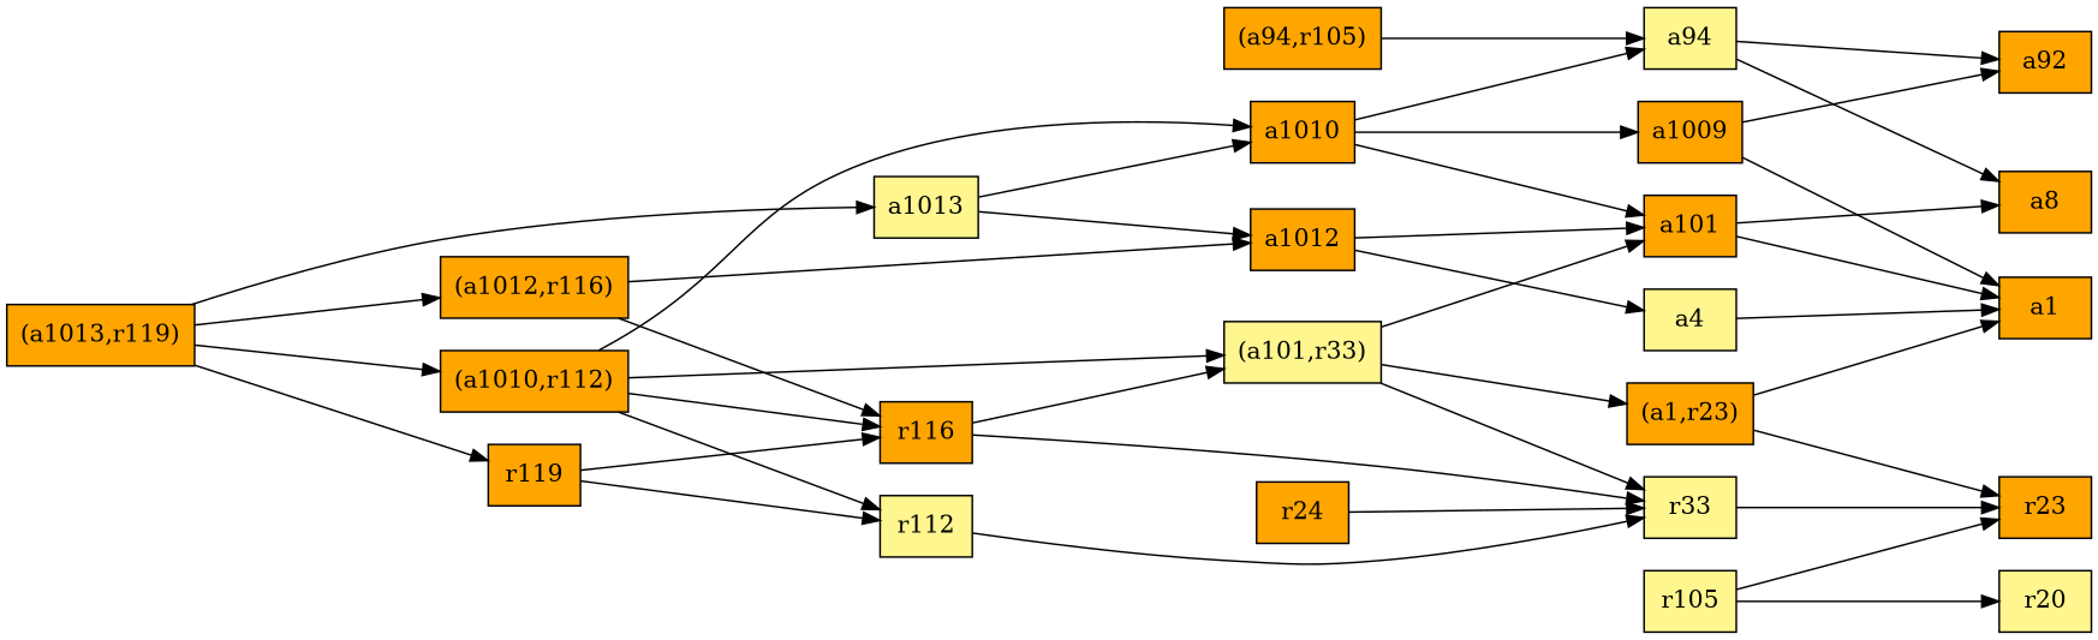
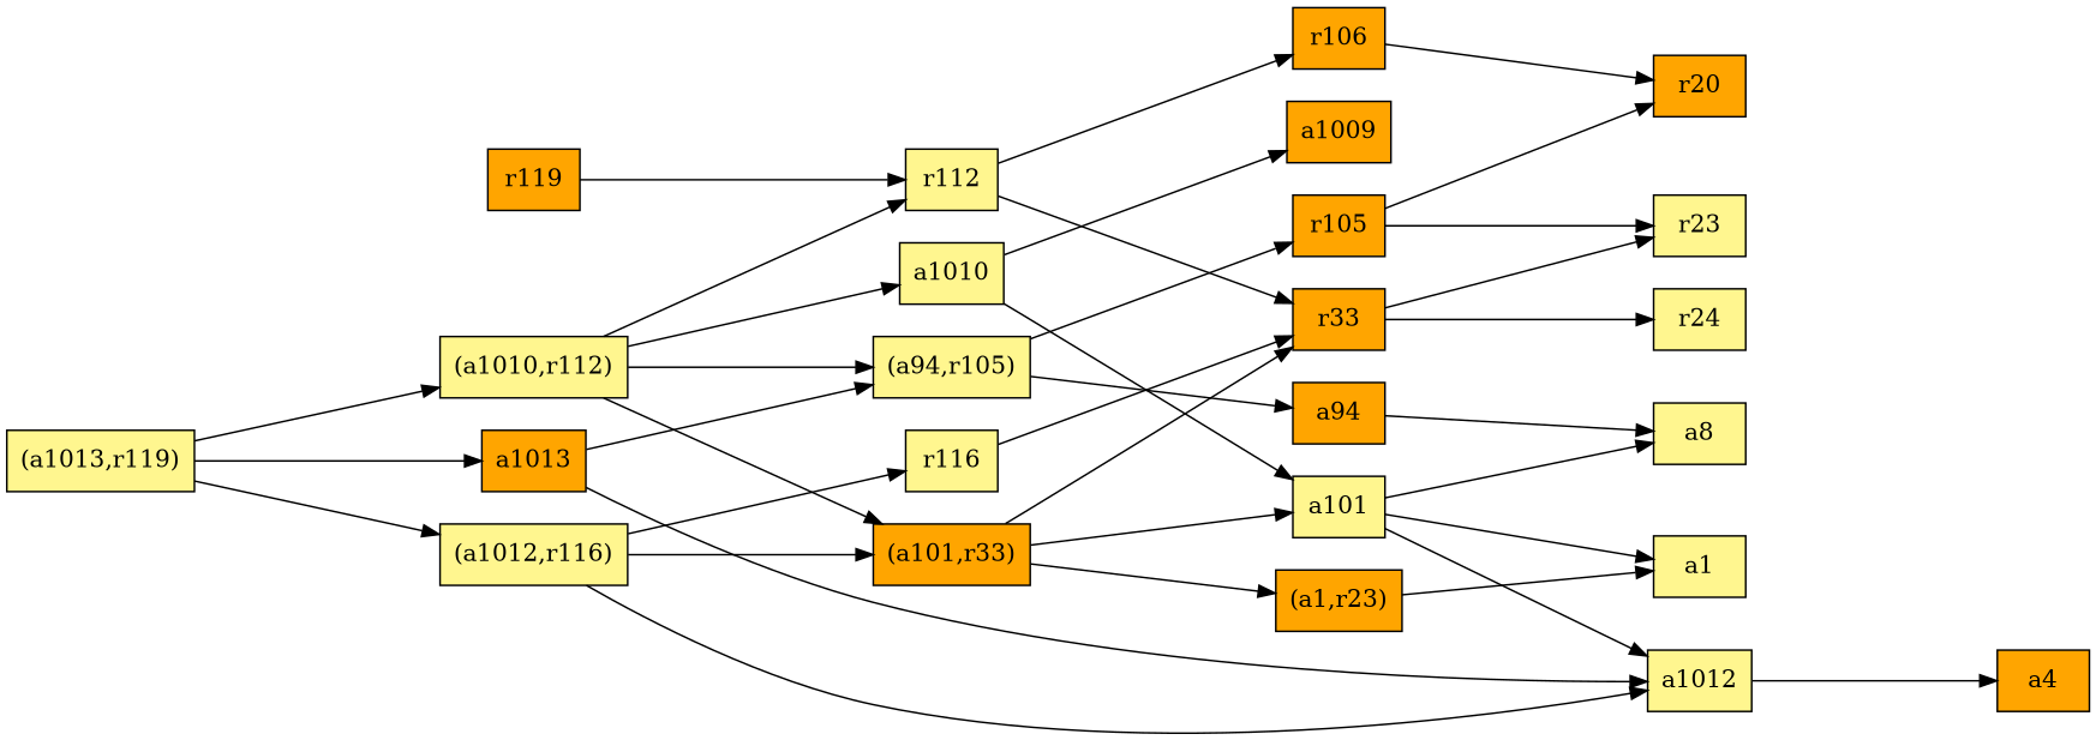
  digraph {
    rankdir=LR
    ranksep=2.0
    node [fillcolor=orange shape=record style=filled]
    n1 [label="{a1009}"]
-   n2 [label="{a92}"]
-   n3 [label="{a1}"]
-   n5 [fillcolor=khaki1 label="{r20}"]
-   n6 [label="{r24}"]
-   n7 [label="{a8}"]
-   n8 [label="{(a1012,r116)}"]
-   n9 [label="{r116}"]
-   n10 [fillcolor=khaki1 label="{(a101,r33)}"]
-   n11 [label="{a1012}"]
-   n12 [fillcolor=khaki1 label="{r33}"]
-   n13 [label="{a101}"]
+   n3 [fillcolor=khaki1 label="{a1}"]
+   n4 [label="{r106}"]
+   n5 [label="{r20}"]
+   n6 [fillcolor=khaki1 label="{r24}"]
+   n7 [fillcolor=khaki1 label="{a8}"]
+   n8 [fillcolor=khaki1 label="{(a1012,r116)}"]
+   n9 [fillcolor=khaki1 label="{r116}"]
+   n10 [label="{(a101,r33)}"]
+   n11 [fillcolor=khaki1 label="{a1012}"]
+   n12 [label="{r33}"]
+   n13 [fillcolor=khaki1 label="{a101}"]
    n14 [label="{(a1,r23)}"]
-   n15 [fillcolor=khaki1 label="{a4}"]
-   n16 [label="{(a1010,r112)}"]
-   n17 [label="{(a94,r105)}"]
-   n18 [label="{a1010}"]
+   n15 [label="{a4}"]
+   n16 [fillcolor=khaki1 label="{(a1010,r112)}"]
+   n17 [fillcolor=khaki1 label="{(a94,r105)}"]
+   n18 [fillcolor=khaki1 label="{a1010}"]
    n19 [fillcolor=khaki1 label="{r112}"]
-   n20 [fillcolor=khaki1 label="{r105}"]
-   n21 [fillcolor=khaki1 label="{a94}"]
-   n22 [label="{r23}"]
-   n23 [label="{(a1013,r119)}"]
+   n20 [label="{r105}"]
+   n21 [label="{a94}"]
+   n22 [fillcolor=khaki1 label="{r23}"]
+   n23 [fillcolor=khaki1 label="{(a1013,r119)}"]
    n24 [label="{r119}"]
-   n25 [fillcolor=khaki1 label="{a1013}"]
-   n1 -> n2
-   n1 -> n3
+   n25 [label="{a1013}"]
+   n4 -> n5
    n8 -> n9
-   n9 -> n10
+   n8 -> n10
    n8 -> n11
    n9 -> n12
    n10 -> n12
    n10 -> n13
    n10 -> n14
-   n11 -> n13
+   n13 -> n11
    n11 -> n15
-   n6 -> n12
+   n12 -> n6
    n12 -> n22
    n13 -> n3
    n13 -> n7
    n14 -> n3
-   n14 -> n22
-   n15 -> n3
    n16 -> n10
-   n16 -> n9
+   n16 -> n17
    n16 -> n18
    n16 -> n19
+   n17 -> n20
    n17 -> n21
    n18 -> n1
    n18 -> n13
-   n18 -> n21
+   n19 -> n4
    n19 -> n12
    n20 -> n5
    n20 -> n22
-   n21 -> n2
    n21 -> n7
    n23 -> n8
    n23 -> n16
-   n23 -> n24
    n23 -> n25
-   n24 -> n9
    n24 -> n19
    n25 -> n11
-   n25 -> n18
+   n25 -> n17
  }
